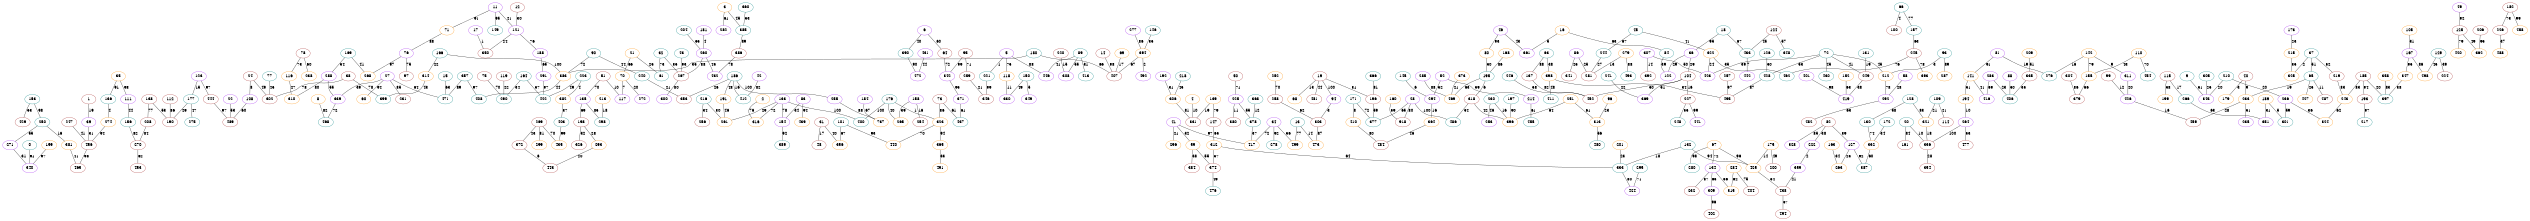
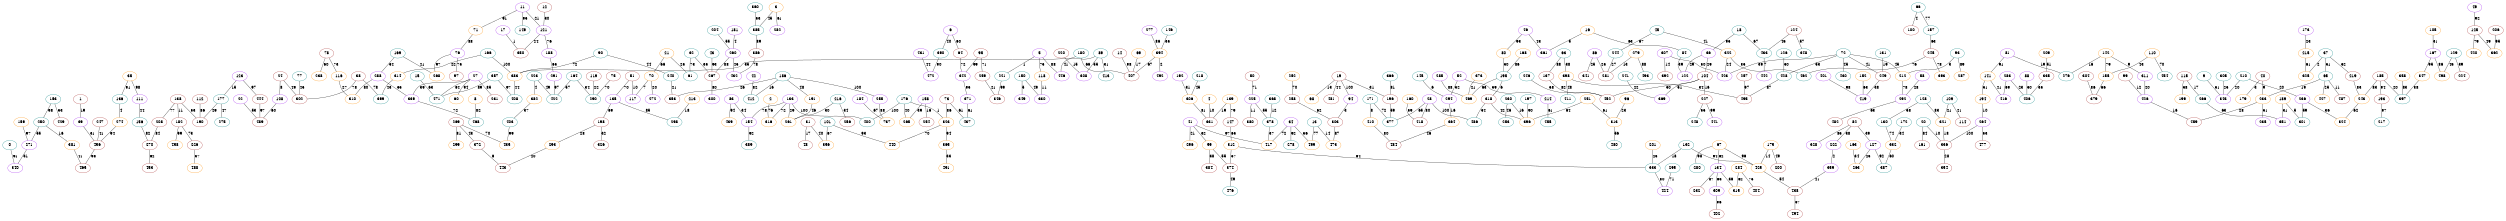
  graph {
    node [color=teal]
    n1 [label=0]
    n2 [color=purple label=340]
    n3 [color=brown label=1]
    n4 [color=purple label=39]
    n5 [color=brown label=456]
    n6 [color=darkorange label=2]
    n7 [color=darkorange label=316]
    n8 [color=darkorange label=3]
    n9 [color=purple label=282]
    n10 [label=385]
    n11 [color=brown label=386]
    n12 [color=darkorange label=4]
    n13 [color=brown label=331]
    n14 [color=purple label=5]
    n15 [color=darkorange label=118]
    n16 [label=221]
    n17 [color=purple label=446]
    n18 [color=purple label=330]
    n19 [color=brown label=346]
    n20 [color=purple label=6]
    n21 [color=brown label=64]
    n22 [label=390]
    n23 [color=purple label=342]
    n24 [color=purple label=472]
    n25 [color=darkorange label=8]
    n26 [label=468]
    n27 [label=9]
    n28 [color=purple label=343]
    n29 [color=purple label=11]
    n30 [color=darkorange label=71]
    n31 [color=purple label=121]
    n32 [label=149]
    n33 [color=purple label=76]
    n34 [color=brown label=350]
    n35 [color=purple label=188]
    n36 [color=brown label=12]
    n37 [label=13]
    n38 [color=darkorange label=473]
    n39 [color=darkorange label=499]
    n40 [color=brown label=14]
    n41 [color=brown label=407]
    n42 [label=15]
    n43 [label=471]
    n44 [color=darkorange label=16]
    n45 [label=84]
    n46 [color=purple label=361]
    n47 [color=purple label=122]
    n48 [color=purple label=17]
    n49 [label=18]
    n50 [color=purple label=36]
    n51 [label=433]
    n52 [color=brown label=104]
    n53 [color=purple label=442]
    n54 [color=brown label=19]
    n55 [color=darkorange label=68]
    n56 [color=purple label=94]
    n57 [color=brown label=196]
    n58 [color=brown label=481]
    n59 [color=brown label=303]
    n60 [label=377]
    n61 [label=20]
    n62 [color=brown label=161]
    n63 [color=brown label=336]
    n64 [color=brown label=354]
    n65 [color=darkorange label=21]
    n66 [label=61]
    n67 [color=darkorange label=70]
    n68 [color=purple label=117]
    n69 [color=purple label=272]
    n70 [color=purple label=22]
    n71 [color=brown label=489]
    n72 [color=brown label=24]
    n73 [color=purple label=108]
    n74 [color=brown label=302]
    n75 [color=purple label=27]
    n76 [color=darkorange label=60]
    n77 [color=brown label=231]
    n78 [color=purple label=339]
    n79 [color=purple label=28]
-   n80 [color=brown label=918]
+   n80 [color=brown label=418]
    n81 [label=486]
    n82 [color=brown label=31]
    n83 [color=brown label=48]
    n84 [color=darkorange label=356]
    n85 [label=32]
    n86 [color=brown label=267]
    n87 [color=purple label=300]
    n88 [color=purple label=34]
    n89 [label=278]
    n90 [color=darkorange label=417]
    n91 [color=darkorange label=35]
    n92 [color=purple label=111]
    n93 [label=136]
    n94 [label=156]
    n95 [color=darkorange label=274]
    n96 [color=brown label=227]
    n97 [color=purple label=369]
    n98 [color=brown label=452]
    n99 [label=37]
    n100 [label=65]
    n101 [color=brown label=219]
    n102 [color=darkorange label=325]
    n103 [color=darkorange label=233]
    n104 [color=darkorange label=427]
    n105 [color=brown label=487]
    n106 [color=darkorange label=243]
    n107 [color=brown label=38]
    n108 [label=399]
    n109 [color=brown label=465]
    n110 [color=brown label=40]
    n111 [color=darkorange label=179]
    n112 [color=purple label=235]
    n113 [color=brown label=459]
    n114 [color=purple label=41]
    n115 [color=darkorange label=59]
    n116 [color=darkorange label=296]
    n117 [color=brown label=374]
    n118 [color=brown label=384]
    n119 [color=purple label=42]
    n120 [label=412]
    n121 [label=43]
    n122 [label=45]
    n123 [label=244]
    n124 [color=darkorange label=322]
    n125 [color=brown label=281]
    n126 [color=purple label=423]
    n127 [label=462]
    n128 [color=purple label=46]
    n129 [color=darkorange label=80]
    n130 [label=195]
    n131 [color=purple label=49]
    n132 [color=brown label=125]
    n133 [color=darkorange label=362]
    n134 [color=darkorange label=420]
    n135 [color=brown label=50]
    n136 [color=purple label=225]
    n137 [label=378]
    n138 [color=brown label=380]
    n139 [color=brown label=51]
    n140 [color=purple label=135]
    n141 [color=brown label=198]
    n142 [label=298]
    n143 [color=purple label=52]
    n144 [color=purple label=214]
    n145 [color=purple label=294]
    n146 [label=455]
    n147 [color=darkorange label=364]
    n148 [color=purple label=58]
    n149 [color=purple label=292]
    n150 [color=brown label=482]
    n151 [label=476]
    n152 [label=63]
    n153 [color=brown label=137]
    n154 [color=darkorange label=398]
    n155 [color=brown label=495]
    n156 [label=411]
    n157 [color=purple label=371]
    n158 [label=66]
    n159 [color=brown label=100]
    n160 [label=157]
    n161 [color=brown label=245]
    n162 [color=darkorange label=67]
    n163 [color=purple label=134]
    n164 [label=280]
    n165 [color=darkorange label=425]
    n166 [color=brown label=232]
    n167 [color=purple label=309]
    n168 [color=darkorange label=315]
    n169 [color=brown label=438]
    n170 [color=darkorange label=69]
    n171 [color=brown label=97]
    n172 [color=darkorange label=268]
    n173 [label=72]
    n174 [color=darkorange label=212]
    n175 [color=brown label=249]
    n176 [label=428]
    n177 [label=430]
    n178 [color=purple label=419]
    n179 [color=brown label=73]
    n180 [color=darkorange label=323]
    n181 [label=437]
    n182 [color=darkorange label=440]
    n183 [color=darkorange label=365]
    n184 [color=brown label=75]
    n185 [label=290]
    n186 [label=77]
    n187 [color=brown label=78]
    n188 [color=darkorange label=116]
    n189 [color=darkorange label=238]
    n190 [color=darkorange label=310]
    n191 [color=brown label=318]
    n192 [color=darkorange label=469]
    n193 [color=purple label=81]
    n194 [color=darkorange label=141]
    n195 [label=276]
    n196 [color=darkorange label=194]
    n197 [color=purple label=416]
    n198 [color=brown label=82]
    n199 [color=purple label=127]
    n200 [color=purple label=222]
    n201 [color=purple label=328]
    n202 [color=darkorange label=263]
    n203 [label=387]
    n204 [color=purple label=359]
    n205 [color=purple label=83]
    n206 [color=purple label=154]
    n207 [color=darkorange label=439]
    n208 [label=389]
    n209 [color=purple label=86]
    n210 [color=brown label=341]
    n211 [color=purple label=88]
    n212 [label=406]
    n213 [label=89]
    n214 [color=purple label=308]
    n215 [label=413]
    n216 [label=90]
    n217 [label=240]
    n218 [color=darkorange label=383]
    n219 [color=darkorange label=199]
    n220 [color=brown label=353]
    n221 [label=93]
    n222 [color=darkorange label=287]
    n223 [color=brown label=95]
    n224 [color=brown label=259]
    n225 [color=darkorange label=96]
    n226 [color=darkorange label=313]
    n227 [label=480]
    n228 [color=brown label=99]
    n229 [color=purple label=426]
    n230 [label=101]
    n231 [label=248]
    n232 [color=purple label=441]
    n233 [color=darkorange label=105]
    n234 [color=purple label=167]
    n235 [color=darkorange label=498]
    n236 [color=darkorange label=347]
    n237 [label=109]
    n238 [color=brown label=114]
    n239 [color=darkorange label=321]
    n240 [color=darkorange label=110]
    n241 [color=darkorange label=155]
    n242 [label=454]
    n243 [color=brown label=379]
    n244 [color=brown label=270]
    n245 [color=brown label=112]
    n246 [color=brown label=190]
    n247 [color=brown label=115]
    n248 [label=266]
    n249 [color=purple label=351]
    n250 [color=brown label=119]
    n251 [color=purple label=291]
    n252 [color=purple label=123]
    n253 [label=177]
    n254 [color=brown label=444]
    n255 [label=275]
    n256 [color=brown label=124]
    n257 [label=348]
    n258 [label=126]
    n259 [label=128]
    n260 [label=130]
    n261 [color=darkorange label=332]
    n262 [label=129]
    n263 [color=brown label=224]
    n264 [label=131]
    n265 [label=132]
    n266 [label=333]
    n267 [color=purple label=424]
    n268 [color=purple label=133]
    n269 [color=darkorange label=261]
    n270 [label=400]
    n271 [color=brown label=402]
    n272 [color=darkorange label=293]
    n273 [color=brown label=326]
    n274 [color=brown label=138]
    n275 [color=brown label=182]
    n276 [color=brown label=208]
    n277 [color=brown label=226]
    n278 [color=darkorange label=458]
    n279 [color=darkorange label=139]
    n280 [color=brown label=147]
    n281 [color=darkorange label=312]
    n282 [color=purple label=264]
    n283 [color=darkorange label=142]
    n284 [color=purple label=311]
    n285 [label=145]
    n286 [label=146]
    n287 [color=darkorange label=394]
    n288 [color=purple label=492]
    n289 [label=150]
    n290 [color=purple label=349]
    n291 [color=darkorange label=152]
    n292 [label=153]
    n293 [label=250]
    n294 [color=brown label=429]
    n295 [color=purple label=271]
    n296 [color=darkorange label=381]
    n297 [color=brown label=453]
    n298 [color=darkorange label=393]
    n299 [color=purple label=158]
    n300 [color=brown label=254]
    n301 [color=darkorange label=265]
    n302 [color=darkorange label=159]
    n303 [color=darkorange label=160]
    n304 [color=darkorange label=163]
    n305 [label=164]
    n306 [label=422]
    n307 [label=166]
    n308 [color=darkorange label=314]
    n309 [label=408]
    n310 [label=397]
    n311 [color=darkorange label=168]
    n312 [label=169]
    n313 [color=purple label=288]
    n314 [label=171]
    n315 [color=darkorange label=410]
    n316 [color=brown label=484]
    n317 [label=172]
    n318 [color=purple label=173]
    n319 [color=darkorange label=215]
    n320 [color=darkorange label=175]
    n321 [color=brown label=200]
    n322 [label=176]
    n323 [label=180]
    n324 [color=purple label=181]
    n325 [color=purple label=260]
    n326 [color=purple label=432]
    n327 [color=darkorange label=488]
    n328 [color=purple label=184]
    n329 [color=darkorange label=737]
    n330 [color=brown label=185]
    n331 [color=brown label=193]
    n332 [label=217]
    n333 [color=darkorange label=324]
    n334 [label=186]
    n335 [color=darkorange label=191]
    n336 [color=purple label=255]
    n337 [color=darkorange label=189]
    n338 [label=301]
    n339 [color=purple label=192]
    n340 [color=darkorange label=306]
    n341 [color=brown label=477]
    n342 [color=darkorange label=396]
    n343 [label=197]
    n344 [color=brown label=443]
    n345 [color=darkorange label=201]
    n346 [label=204]
    n347 [color=brown label=206]
    n348 [color=darkorange label=209]
    n349 [color=brown label=335]
    n350 [label=210]
    n351 [color=purple label=236]
    n352 [color=darkorange label=213]
    n353 [label=216]
    n354 [color=brown label=256]
    n355 [label=218]
    n356 [color=brown label=220]
    n357 [label=223]
    n358 [color=darkorange label=382]
    n359 [label=403]
    n360 [label=230]
-   n361 [color=purple label=253]
+   n361 [label=253]
    n362 [label=241]
    n363 [label=246]
    n364 [color=brown label=247]
    n365 [color=darkorange label=251]
    n366 [color=darkorange label=252]
    n367 [color=brown label=258]
    n368 [color=brown label=257]
    n369 [color=brown label=269]
    n370 [color=darkorange label=299]
    n371 [color=brown label=372]
    n372 [color=darkorange label=435]
    n373 [color=purple label=277]
    n374 [color=darkorange label=279]
    n375 [label=493]
    n376 [color=purple label=283]
    n377 [color=darkorange label=284]
    n378 [color=brown label=404]
    n379 [color=purple label=285]
    n380 [label=295]
    n381 [color=brown label=304]
    n382 [label=305]
    n383 [color=purple label=307]
    n384 [color=brown label=392]
    n385 [color=darkorange label=491]
    n386 [label=357]
    n387 [color=darkorange label=358]
    n388 [color=brown label=494]
    n389 [label=360]
    n390 [label=366]
    n391 [label=368]
    n392 [color=darkorange label=373]
    n393 [color=purple label=401]
    n394 [color=purple label=431]
    n1 -- n2 [label=91]
    n3 -- n4 [label=19]
    n4 -- n5 [label=31]
    n5 -- n109 [label=98]
    n6 -- n7 [label=76]
    n8 -- n9 [label=61]
    n8 -- n10 [label=45]
    n10 -- n11 [label=89]
    n11 -- n326 [label=78]
    n12 -- n13 [label=10]
    n14 -- n15 [label=75]
    n14 -- n16 [label=1]
    n14 -- n17 [label=88]
    n15 -- n18 [label=11]
    n16 -- n19 [label=99]
    n20 -- n21 [label=60]
    n20 -- n22 [label=40]
    n21 -- n23 [label=72]
    n22 -- n24 [label=90]
    n23 -- n157 [label=95]
    n25 -- n26 [label=82]
    n27 -- n28 [label=51]
    n29 -- n30 [label=91]
    n29 -- n31 [label=21]
    n29 -- n32 [label=95]
    n30 -- n33 [label=88]
    n31 -- n34 [label=24]
    n31 -- n35 [label=76]
    n33 -- n171 [label=75]
    n33 -- n172 [label=97]
    n35 -- n251 [label=65]
    n36 -- n31 [label=30]
    n37 -- n38 [label=14]
    n37 -- n39 [label=77]
    n40 -- n41 [label=98]
    n42 -- n43 [label=63]
    n44 -- n45 [label=63]
    n44 -- n46 [label=5]
    n45 -- n47 [label=39]
    n48 -- n34 [label=1]
    n49 -- n50 [label=95]
    n49 -- n51 [label=67]
    n50 -- n47 [label=29]
    n50 -- n52 [label=29]
    n51 -- n53 [label=7]
    n52 -- n96 [label=16]
    n52 -- n97 [label=51]
    n52 -- n98 [label=50]
    n54 -- n55 [label=13]
    n54 -- n56 [label=100]
    n54 -- n57 [label=31]
    n54 -- n58 [label=44]
    n56 -- n59 [label=3]
    n57 -- n60 [label=59]
    n59 -- n38 [label=87]
    n61 -- n62 [label=84]
    n61 -- n63 [label=10]
    n63 -- n64 [label=28]
    n65 -- n66 [label=25]
    n65 -- n67 [label=66]
    n67 -- n68 [label=7]
    n67 -- n69 [label=20]
    n70 -- n71 [label=53]
    n72 -- n73 [label=8]
    n72 -- n74 [label=49]
    n73 -- n71 [label=60]
    n75 -- n43 [label=64]
    n75 -- n76 [label=94]
    n75 -- n77 [label=85]
    n75 -- n78 [label=39]
    n78 -- n26 [label=72]
    n79 -- n60 [label=65]
    n79 -- n80 [label=80]
    n79 -- n81 [label=100]
    n82 -- n83 [label=17]
    n82 -- n84 [label=40]
    n85 -- n66 [label=73]
    n85 -- n86 [label=35]
    n86 -- n87 [label=80]
    n88 -- n39 [label=56]
    n88 -- n89 [label=92]
    n88 -- n90 [label=72]
    n91 -- n92 [label=98]
    n91 -- n93 [label=91]
    n92 -- n94 [label=44]
    n93 -- n95 [label=4]
    n94 -- n244 [label=82]
    n95 -- n5 [label=94]
    n96 -- n231 [label=55]
    n96 -- n232 [label=99]
    n99 -- n100 [label=51]
    n99 -- n101 [label=52]
    n99 -- n102 [label=2]
    n100 -- n103 [label=19]
    n100 -- n104 [label=25]
    n100 -- n105 [label=11]
    n101 -- n106 [label=83]
    n103 -- n112 [label=51]
    n103 -- n113 [label=28]
    n106 -- n333 [label=62]
    n107 -- n74 [label=78]
    n107 -- n108 [label=78]
    n110 -- n103 [label=9]
    n110 -- n111 [label=3]
    n114 -- n90 [label=97]
    n114 -- n115 [label=32]
    n114 -- n116 [label=21]
    n115 -- n117 [label=55]
    n115 -- n118 [label=38]
    n117 -- n151 [label=49]
    n119 -- n120 [label=82]
    n121 -- n86 [label=93]
    n122 -- n123 [label=67]
    n122 -- n124 [label=41]
    n123 -- n125 [label=27]
    n124 -- n126 [label=24]
    n124 -- n127 [label=35]
    n128 -- n46 [label=43]
    n128 -- n129 [label=93]
    n129 -- n130 [label=50]
    n130 -- n191 [label=6]
    n130 -- n192 [label=63]
    n131 -- n132 [label=92]
    n132 -- n133 [label=49]
    n132 -- n134 [label=79]
    n135 -- n136 [label=71]
    n136 -- n137 [label=55]
    n136 -- n138 [label=11]
    n137 -- n90 [label=37]
    n139 -- n68 [label=10]
    n139 -- n140 [label=70]
    n140 -- n141 [label=69]
    n140 -- n142 [label=85]
    n141 -- n272 [label=28]
    n141 -- n273 [label=32]
    n143 -- n144 [label=59]
    n143 -- n145 [label=52]
    n144 -- n146 [label=61]
    n145 -- n147 [label=16]
    n147 -- n316 [label=46]
    n148 -- n149 [label=28]
    n149 -- n150 [label=63]
    n152 -- n153 [label=88]
    n152 -- n154 [label=38]
    n153 -- n98 [label=82]
    n154 -- n155 [label=34]
    n154 -- n156 [label=48]
    n157 -- n181 [label=61]
    n158 -- n159 [label=4]
    n158 -- n160 [label=77]
    n160 -- n161 [label=63]
    n161 -- n127 [label=76]
    n161 -- n298 [label=78]
-   n162 -- n163 [label=72]
+   n162 -- n163 [label=62]
    n162 -- n164 [label=98]
    n162 -- n165 [label=96]
    n163 -- n166 [label=87]
    n163 -- n167 [label=63]
    n163 -- n168 [label=36]
    n165 -- n169 [label=54]
    n167 -- n271 [label=96]
    n169 -- n388 [label=37]
    n170 -- n41 [label=17]
    n173 -- n126 [label=39]
    n173 -- n174 [label=45]
    n173 -- n175 [label=41]
    n173 -- n176 [label=53]
    n173 -- n177 [label=45]
    n174 -- n149 [label=78]
    n175 -- n178 [label=38]
    n176 -- n155 [label=87]
    n179 -- n180 [label=86]
    n179 -- n181 [label=61]
    n180 -- n182 [label=70]
    n180 -- n183 [label=94]
    n183 -- n385 [label=33]
    n184 -- n185 [label=70]
    n186 -- n74 [label=45]
    n187 -- n188 [label=73]
    n187 -- n189 [label=60]
    n188 -- n190 [label=27]
    n191 -- n81 [label=54]
    n191 -- n342 [label=42]
    n193 -- n194 [label=91]
    n193 -- n195 [label=19]
    n194 -- n196 [label=51]
    n194 -- n197 [label=41]
    n196 -- n282 [label=10]
    n198 -- n199 [label=39]
    n198 -- n200 [label=38]
    n198 -- n201 [label=85]
    n199 -- n202 [label=23]
    n199 -- n203 [label=92]
    n200 -- n204 [label=2]
    n204 -- n169 [label=21]
    n205 -- n206 [label=34]
    n205 -- n207 [label=94]
    n206 -- n208 [label=92]
    n209 -- n125 [label=25]
    n209 -- n210 [label=25]
    n211 -- n212 [label=50]
    n213 -- n17 [label=41]
    n213 -- n214 [label=55]
    n213 -- n215 [label=31]
    n216 -- n217 [label=44]
    n216 -- n218 [label=72]
    n217 -- n220 [label=21]
    n218 -- n309 [label=44]
    n221 -- n174 [label=3]
    n221 -- n222 [label=89]
    n223 -- n23 [label=99]
    n223 -- n224 [label=71]
    n224 -- n19 [label=21]
    n225 -- n226 [label=23]
    n226 -- n227 [label=56]
    n228 -- n229 [label=12]
    n229 -- n113 [label=16]
    n230 -- n84 [label=67]
    n230 -- n182 [label=93]
    n233 -- n234 [label=31]
    n234 -- n235 [label=86]
    n234 -- n236 [label=95]
    n236 -- n310 [label=38]
    n237 -- n238 [label=21]
    n237 -- n239 [label=21]
    n239 -- n63 [label=18]
    n240 -- n241 [label=43]
    n240 -- n242 [label=70]
    n241 -- n243 [label=66]
    n244 -- n297 [label=62]
    n245 -- n246 [label=86]
    n247 -- n219 [label=58]
    n247 -- n248 [label=17]
    n248 -- n249 [label=63]
    n250 -- n185 [label=22]
    n251 -- n306 [label=97]
    n252 -- n253 [label=15]
    n252 -- n254 [label=97]
    n253 -- n246 [label=29]
    n253 -- n255 [label=47]
    n254 -- n71 [label=97]
    n256 -- n51 [label=45]
    n256 -- n257 [label=57]
    n258 -- n176 [label=50]
    n259 -- n239 [label=83]
    n259 -- n260 [label=58]
    n260 -- n261 [label=74]
    n261 -- n203 [label=60]
    n262 -- n235 [label=45]
    n262 -- n263 [label=39]
    n264 -- n175 [label=19]
    n265 -- n165 [label=94]
    n265 -- n266 [label=18]
    n266 -- n267 [label=80]
    n268 -- n7 [label=72]
    n268 -- n206 [label=78]
    n268 -- n269 [label=29]
    n268 -- n270 [label=100]
    n272 -- n344 [label=20]
    n274 -- n246 [label=53]
+   n274 -- n275 [label=11]
    n274 -- n276 [label=77]
    n275 -- n277 [label=73]
    n275 -- n278 [label=99]
    n276 -- n244 [label=84]
    n277 -- n327 [label=37]
    n279 -- n13 [label=19]
    n279 -- n280 [label=79]
    n280 -- n281 [label=65]
    n281 -- n117 [label=57]
    n281 -- n266 [label=64]
    n282 -- n63 [label=100]
    n282 -- n341 [label=53]
    n283 -- n195 [label=16]
    n283 -- n241 [label=79]
    n283 -- n284 [label=9]
    n284 -- n229 [label=20]
    n285 -- n145 [label=6]
    n286 -- n287 [label=35]
    n287 -- n41 [label=67]
    n287 -- n288 [label=2]
    n289 -- n18 [label=49]
    n289 -- n290 [label=5]
    n291 -- n178 [label=63]
    n292 -- n293 [label=98]
    n292 -- n294 [label=53]
    n293 -- n295 [label=55]
    n293 -- n296 [label=16]
    n295 -- n2 [label=31]
    n296 -- n109 [label=41]
    n299 -- n300 [label=16]
    n299 -- n301 [label=39]
-   n302 -- n2 [label=97]
+   n302 -- n295 [label=97]
    n303 -- n80 [label=59]
    n304 -- n202 [label=34]
    n305 -- n185 [label=34]
    n305 -- n306 [label=57]
    n307 -- n218 [label=100]
    n307 -- n308 [label=22]
    n308 -- n108 [label=43]
    n311 -- n130 [label=86]
    n312 -- n172 [label=41]
    n312 -- n313 [label=54]
    n313 -- n78 [label=55]
    n313 -- n190 [label=80]
    n314 -- n60 [label=72]
    n314 -- n315 [label=8]
    n315 -- n316 [label=80]
    n317 -- n261 [label=34]
    n318 -- n319 [label=23]
-   n319 -- n102 [label=35]
+   n319 -- n102 [label=61]
    n320 -- n165 [label=14]
    n320 -- n321 [label=49]
    n322 -- n180 [label=1]
    n322 -- n270 [label=100]
    n322 -- n301 [label=40]
    n323 -- n41 [label=66]
    n323 -- n218 [label=35]
    n324 -- n325 [label=4]
    n325 -- n86 [label=88]
    n325 -- n326 [label=45]
    n328 -- n329 [label=67]
    n330 -- n106 [label=83]
    n330 -- n310 [label=20]
    n330 -- n331 [label=94]
    n331 -- n332 [label=97]
    n334 -- n120 [label=16]
    n334 -- n220 [label=26]
    n334 -- n335 [label=48]
    n334 -- n336 [label=100]
    n335 -- n269 [label=46]
    n336 -- n329 [label=88]
    n337 -- n249 [label=31]
    n337 -- n338 [label=5]
    n339 -- n340 [label=31]
    n340 -- n13 [label=81]
    n343 -- n342 [label=90]
    n345 -- n266 [label=23]
    n346 -- n325 [label=55]
    n347 -- n133 [label=95]
    n348 -- n349 [label=51]
    n349 -- n212 [label=35]
    n350 -- n28 [label=20]
    n350 -- n351 [label=20]
    n351 -- n333 [label=36]
    n351 -- n338 [label=59]
    n352 -- n142 [label=18]
    n353 -- n269 [label=30]
    n353 -- n354 [label=34]
    n355 -- n340 [label=45]
    n356 -- n214 [label=15]
    n357 -- n306 [label=49]
    n357 -- n358 [label=4]
    n358 -- n359 [label=37]
    n359 -- n372 [label=99]
    n360 -- n342 [label=16]
    n360 -- n361 [label=46]
    n362 -- n97 [label=22]
    n363 -- n98 [label=58]
    n364 -- n5 [label=41]
    n365 -- n226 [label=61]
    n365 -- n342 [label=64]
    n366 -- n367 [label=70]
    n367 -- n59 [label=62]
    n368 -- n155 [label=97]
    n369 -- n370 [label=81]
    n369 -- n371 [label=43]
    n369 -- n372 [label=70]
    n371 -- n344 [label=6]
    n373 -- n287 [label=86]
    n374 -- n125 [label=13]
    n374 -- n375 [label=88]
    n376 -- n197 [label=69]
    n376 -- n212 [label=23]
    n377 -- n168 [label=62]
    n377 -- n378 [label=75]
    n379 -- n192 [label=88]
    n380 -- n267 [label=71]
    n381 -- n243 [label=86]
    n382 -- n28 [label=25]
    n383 -- n126 [label=50]
    n383 -- n384 [label=14]
    n386 -- n43 [label=89]
    n386 -- n309 [label=97]
    n387 -- n310 [label=83]
    n389 -- n10 [label=53]
    n390 -- n57 [label=81]
    n391 -- n137 [label=12]
    n392 -- n192 [label=21]
    n393 -- n178 [label=98]
    n394 -- n24 [label=44]
  }
